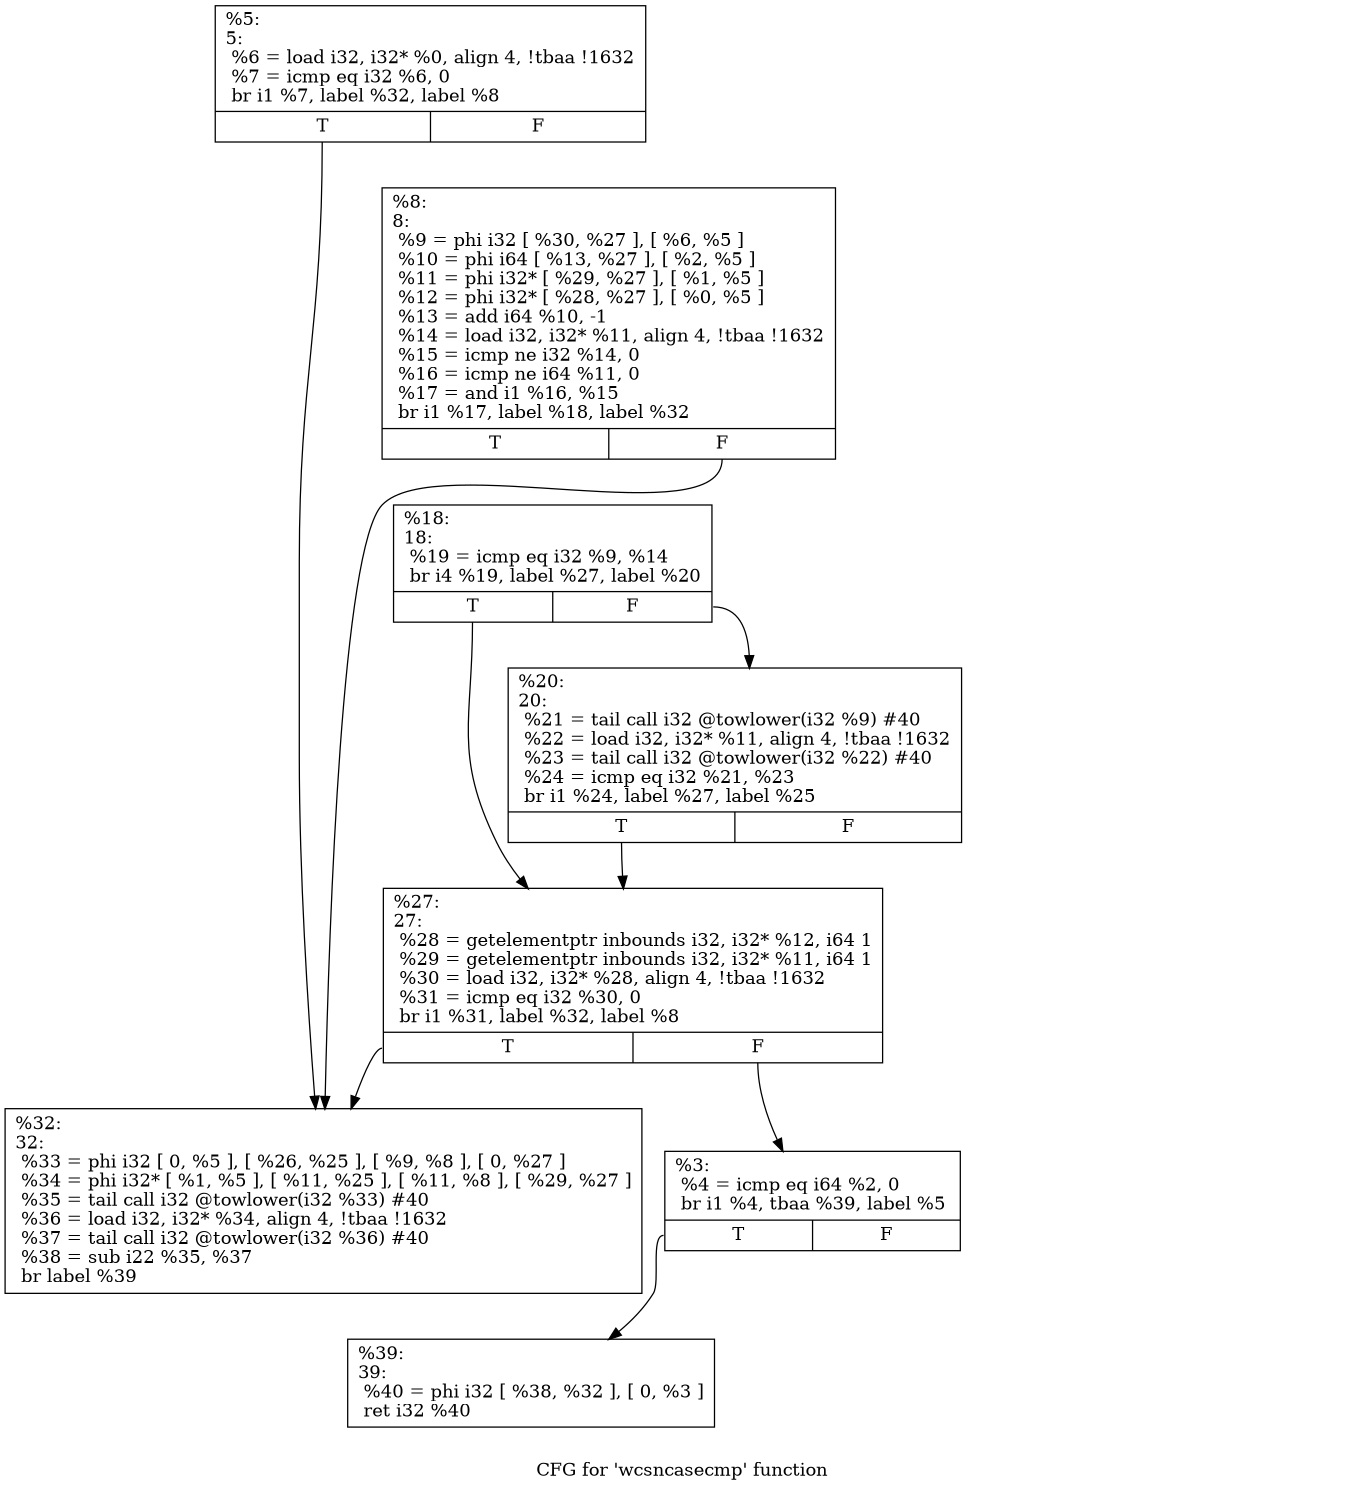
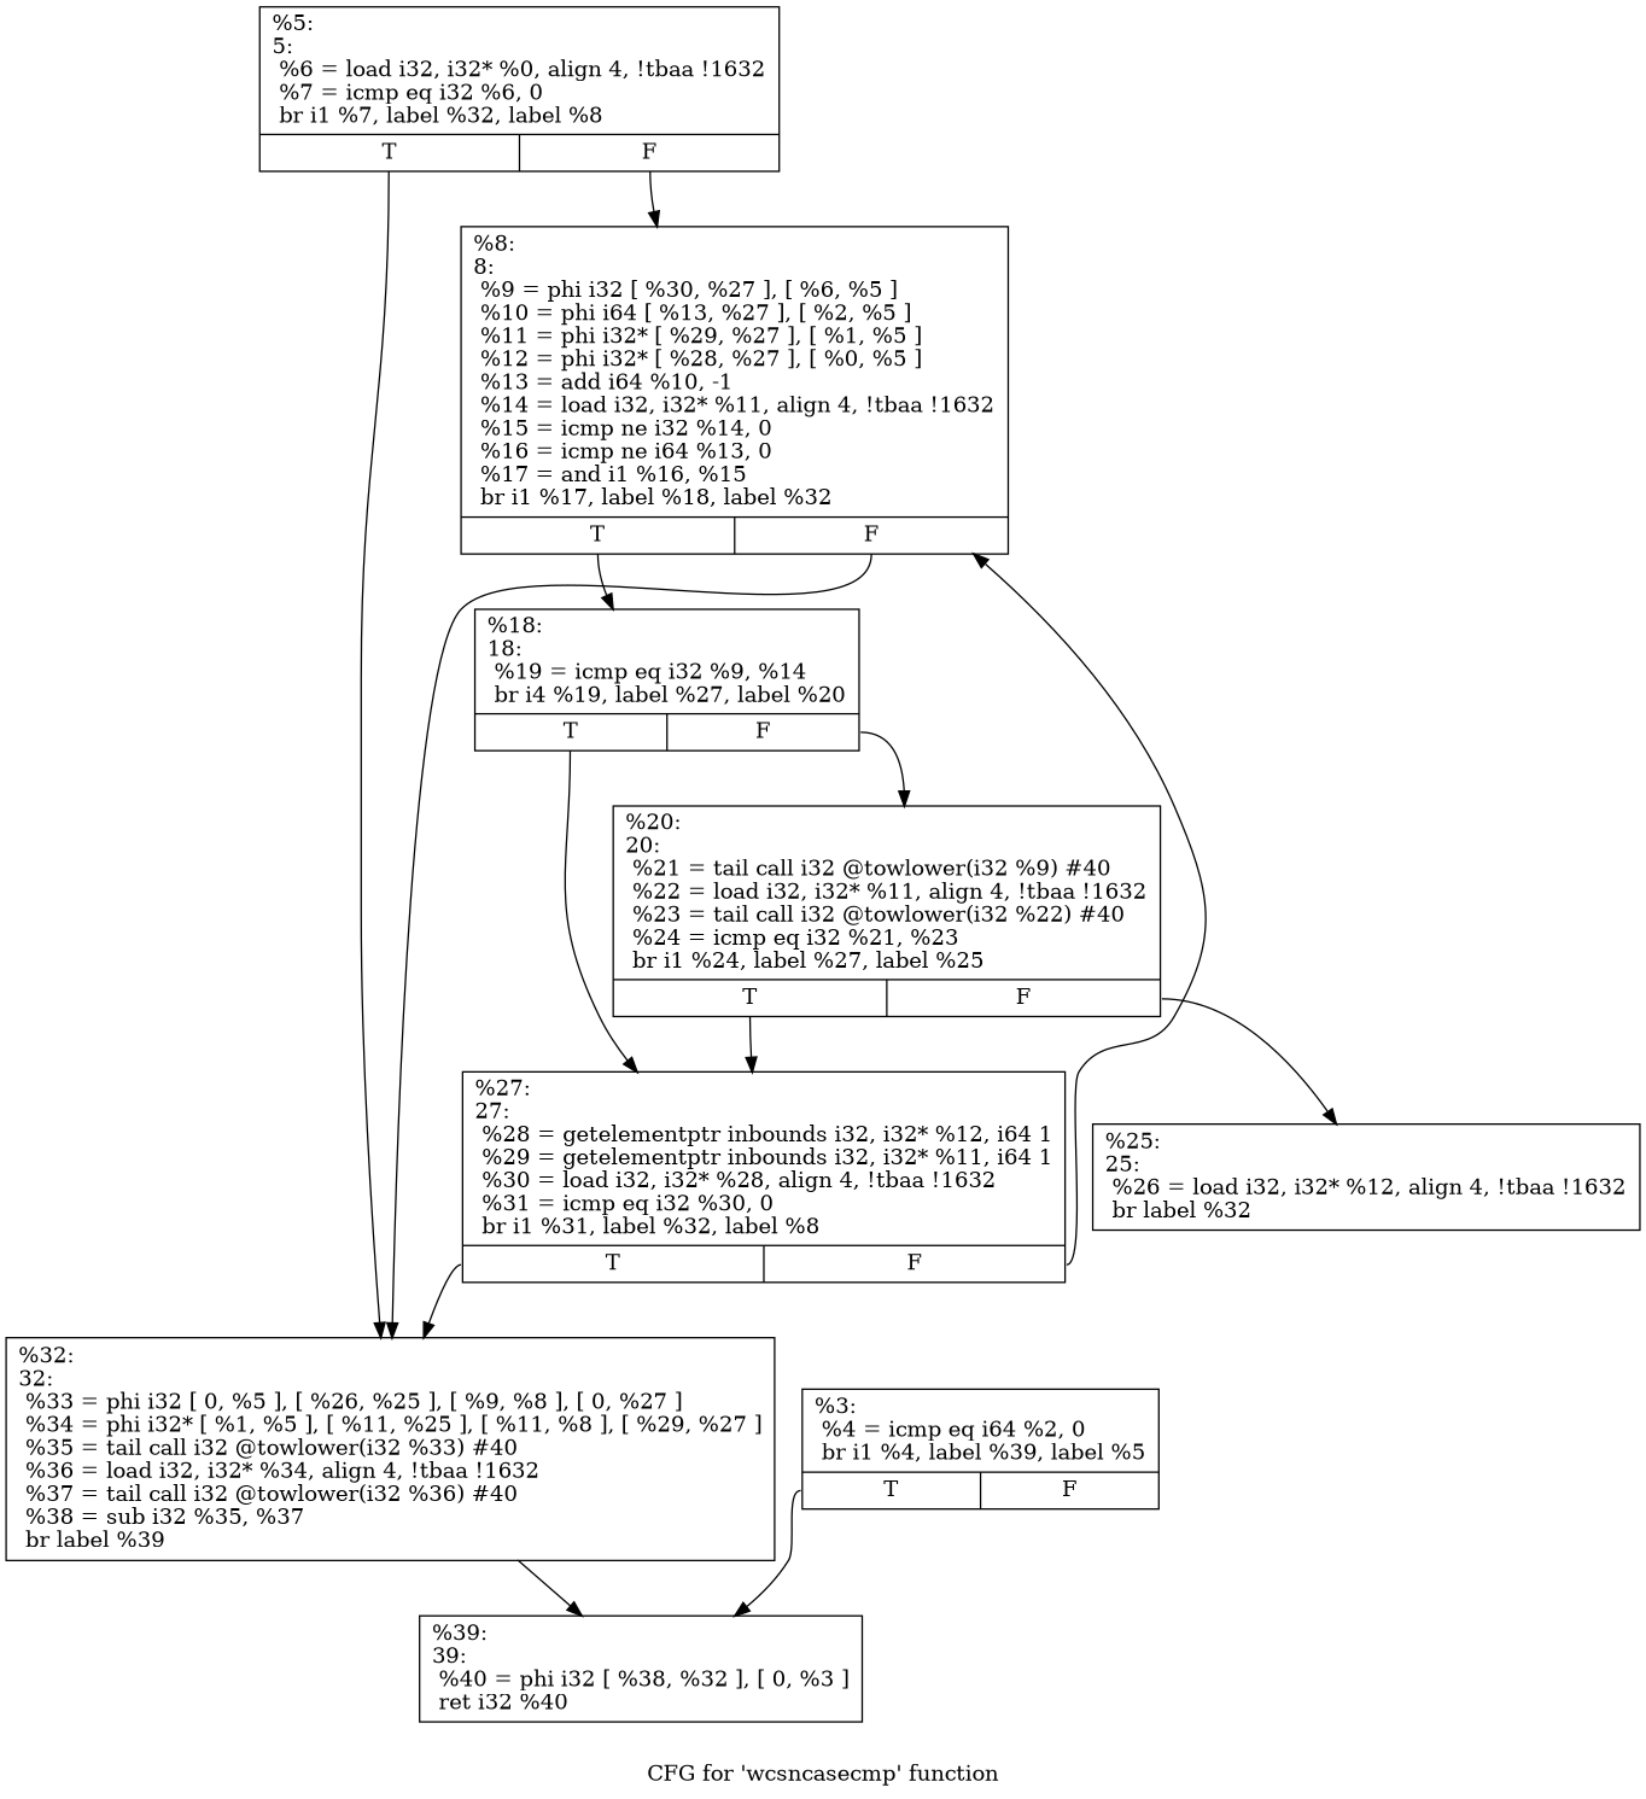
  digraph {
    label="CFG for 'wcsncasecmp' function"
    node [shape=record]
    edge [tailport=s0]
-   n1 [label="{%3:\l  %4 = icmp eq i64 %2, 0\l  br i1 %4, tbaa %39, label %5\l|{<s0>T|<s1>F}}"]
+   n1 [label="{%3:\l  %4 = icmp eq i64 %2, 0\l  br i1 %4, label %39, label %5\l|{<s0>T|<s1>F}}"]
    n2 [label="{%39:\l39:                                               \l  %40 = phi i32 [ %38, %32 ], [ 0, %3 ]\l  ret i32 %40\l}"]
    n3 [label="{%5:\l5:                                                \l  %6 = load i32, i32* %0, align 4, !tbaa !1632\l  %7 = icmp eq i32 %6, 0\l  br i1 %7, label %32, label %8\l|{<s0>T|<s1>F}}"]
-   n4 [label="{%32:\l32:                                               \l  %33 = phi i32 [ 0, %5 ], [ %26, %25 ], [ %9, %8 ], [ 0, %27 ]\l  %34 = phi i32* [ %1, %5 ], [ %11, %25 ], [ %11, %8 ], [ %29, %27 ]\l  %35 = tail call i32 @towlower(i32 %33) #40\l  %36 = load i32, i32* %34, align 4, !tbaa !1632\l  %37 = tail call i32 @towlower(i32 %36) #40\l  %38 = sub i22 %35, %37\l  br label %39\l}"]
-   n5 [label="{%8:\l8:                                                \l  %9 = phi i32 [ %30, %27 ], [ %6, %5 ]\l  %10 = phi i64 [ %13, %27 ], [ %2, %5 ]\l  %11 = phi i32* [ %29, %27 ], [ %1, %5 ]\l  %12 = phi i32* [ %28, %27 ], [ %0, %5 ]\l  %13 = add i64 %10, -1\l  %14 = load i32, i32* %11, align 4, !tbaa !1632\l  %15 = icmp ne i32 %14, 0\l  %16 = icmp ne i64 %11, 0\l  %17 = and i1 %16, %15\l  br i1 %17, label %18, label %32\l|{<s0>T|<s1>F}}"]
+   n4 [label="{%32:\l32:                                               \l  %33 = phi i32 [ 0, %5 ], [ %26, %25 ], [ %9, %8 ], [ 0, %27 ]\l  %34 = phi i32* [ %1, %5 ], [ %11, %25 ], [ %11, %8 ], [ %29, %27 ]\l  %35 = tail call i32 @towlower(i32 %33) #40\l  %36 = load i32, i32* %34, align 4, !tbaa !1632\l  %37 = tail call i32 @towlower(i32 %36) #40\l  %38 = sub i32 %35, %37\l  br label %39\l}"]
+   n5 [label="{%8:\l8:                                                \l  %9 = phi i32 [ %30, %27 ], [ %6, %5 ]\l  %10 = phi i64 [ %13, %27 ], [ %2, %5 ]\l  %11 = phi i32* [ %29, %27 ], [ %1, %5 ]\l  %12 = phi i32* [ %28, %27 ], [ %0, %5 ]\l  %13 = add i64 %10, -1\l  %14 = load i32, i32* %11, align 4, !tbaa !1632\l  %15 = icmp ne i32 %14, 0\l  %16 = icmp ne i64 %13, 0\l  %17 = and i1 %16, %15\l  br i1 %17, label %18, label %32\l|{<s0>T|<s1>F}}"]
    n6 [label="{%18:\l18:                                               \l  %19 = icmp eq i32 %9, %14\l  br i4 %19, label %27, label %20\l|{<s0>T|<s1>F}}"]
    n7 [label="{%27:\l27:                                               \l  %28 = getelementptr inbounds i32, i32* %12, i64 1\l  %29 = getelementptr inbounds i32, i32* %11, i64 1\l  %30 = load i32, i32* %28, align 4, !tbaa !1632\l  %31 = icmp eq i32 %30, 0\l  br i1 %31, label %32, label %8\l|{<s0>T|<s1>F}}"]
    n8 [label="{%20:\l20:                                               \l  %21 = tail call i32 @towlower(i32 %9) #40\l  %22 = load i32, i32* %11, align 4, !tbaa !1632\l  %23 = tail call i32 @towlower(i32 %22) #40\l  %24 = icmp eq i32 %21, %23\l  br i1 %24, label %27, label %25\l|{<s0>T|<s1>F}}"]
+   n9 [label="{%25:\l25:                                               \l  %26 = load i32, i32* %12, align 4, !tbaa !1632\l  br label %32\l}"]
    n1 -> n2
    n3 -> n4
+   n3 -> n5 [tailport=s1]
+   n4 -> n2
    n5 -> n4 [tailport=s1]
+   n5 -> n6
    n6 -> n7
    n6 -> n8 [tailport=s1]
    n7 -> n4
-   n7 -> n1 [tailport=s1]
+   n7 -> n5 [tailport=s1]
    n8 -> n7
+   n8 -> n9 [tailport=s1]
  }
